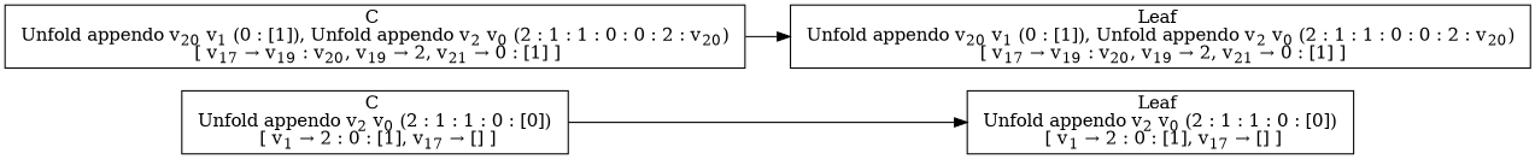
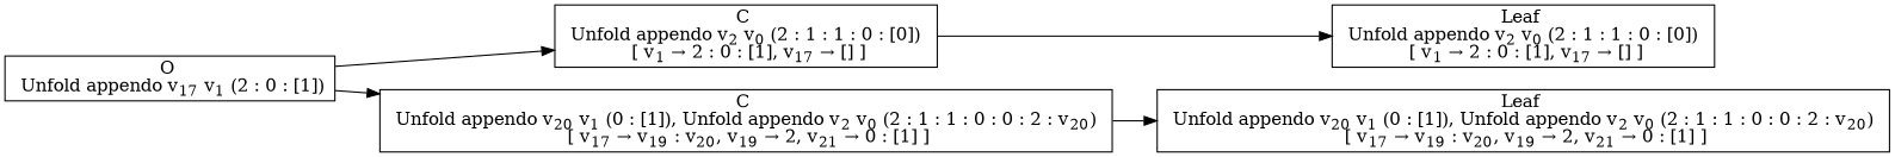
  digraph {
    rankdir=LR
    node [fillcolor=white shape=box style=filled]
+   n1 [label=<O <BR/> Unfold appendo v<SUB>17</SUB> v<SUB>1</SUB> (2 : 0 : [1])>]
    n2 [label=<C <BR/> Unfold appendo v<SUB>2</SUB> v<SUB>0</SUB> (2 : 1 : 1 : 0 : [0]) <BR/>  [ v<SUB>1</SUB> &rarr; 2 : 0 : [1], v<SUB>17</SUB> &rarr; [] ] >]
    n3 [label=<C <BR/> Unfold appendo v<SUB>20</SUB> v<SUB>1</SUB> (0 : [1]), Unfold appendo v<SUB>2</SUB> v<SUB>0</SUB> (2 : 1 : 1 : 0 : 0 : 2 : v<SUB>20</SUB>) <BR/>  [ v<SUB>17</SUB> &rarr; v<SUB>19</SUB> : v<SUB>20</SUB>, v<SUB>19</SUB> &rarr; 2, v<SUB>21</SUB> &rarr; 0 : [1] ] >]
    n4 [label=<Leaf <BR/> Unfold appendo v<SUB>2</SUB> v<SUB>0</SUB> (2 : 1 : 1 : 0 : [0]) <BR/>  [ v<SUB>1</SUB> &rarr; 2 : 0 : [1], v<SUB>17</SUB> &rarr; [] ] >]
    n5 [label=<Leaf <BR/> Unfold appendo v<SUB>20</SUB> v<SUB>1</SUB> (0 : [1]), Unfold appendo v<SUB>2</SUB> v<SUB>0</SUB> (2 : 1 : 1 : 0 : 0 : 2 : v<SUB>20</SUB>) <BR/>  [ v<SUB>17</SUB> &rarr; v<SUB>19</SUB> : v<SUB>20</SUB>, v<SUB>19</SUB> &rarr; 2, v<SUB>21</SUB> &rarr; 0 : [1] ] >]
+   n1 -> n2
+   n1 -> n3
    n2 -> n4
    n3 -> n5
  }
